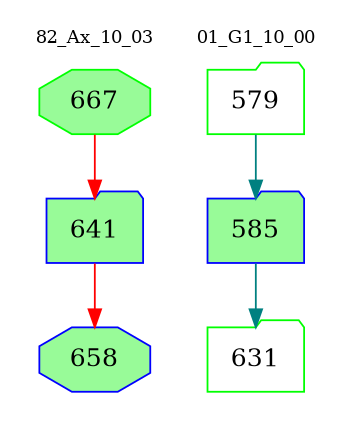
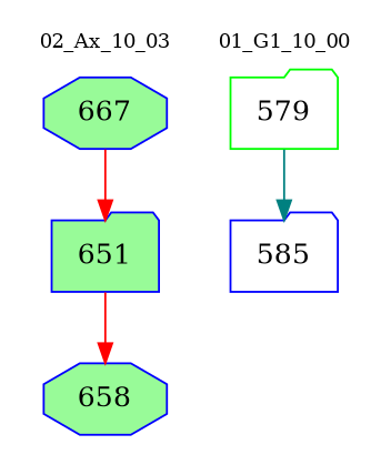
  digraph {
    node [color=green fillcolor=palegreen shape=folder style=filled]
    edge [color=red]
-   n1 [label=667 shape=octagon]
-   n2 [color=blue label=641]
+   n1 [color=blue label=667 shape=octagon]
+   n2 [color=blue label=651]
    n3 [color=blue label=658 shape=octagon]
    n4 [fillcolor=white label=579]
-   n5 [color=blue label=585]
-   n6 [fillcolor=white label=631]
+   n5 [color=blue fillcolor=white label=585]
    subgraph cluster_1 {
      color=white
      fontsize=10
-     label="82_Ax_10_03"
+     label="02_Ax_10_03"
      n1
      n2
      n3
    }
    subgraph cluster_2 {
      color=white
      fontsize=10
      label="01_G1_10_00"
      n4
      n5
-     n6
    }
    n1 -> n2
    n2 -> n3
    n4 -> n5 [color=teal]
-   n5 -> n6 [color=teal]
  }
